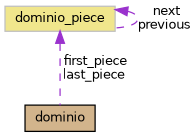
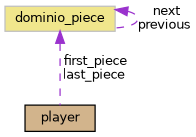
  digraph {
    node [fontname=Helvetica fontsize=10 shape=record style=filled]
    edge [color=darkorchid3 dir=back fontname=Helvetica fontsize=10 labelfontname=Helvetica labelfontsize=10 style=dashed]
-   n1 [color=black fillcolor=tan fontcolor=black height=0.2 label=dominio width=0.4]
+   n1 [color=black fillcolor=tan fontcolor=black height=0.2 label=player width=0.4]
    n2 [color=grey75 fillcolor=khaki height=0.2 label=dominio_piece width=0.4]
    n2 -> n1 [label=" first_piece\nlast_piece"]
    n2 -> n2 [label=" next\nprevious"]
  }
